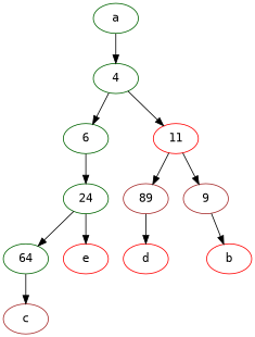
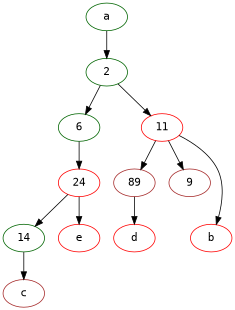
  digraph {
    fontname="DejaVu Sans Mono"
    node [color=red fontname="DejaVu Sans Mono"]
    edge [fontname="DejaVu Sans Mono"]
-   4 [color=darkgreen]
+   4 [color=darkgreen label=2]
    6 [color=darkgreen]
    11
-   24 [color=darkgreen]
+   24
    n5 [color=brown label=89]
    9 [color=brown]
    a [color=darkgreen]
-   14 [color=darkgreen label=64]
+   14 [color=darkgreen]
    e
    d
    b
    c [color=brown]
    4 -> 6
    4 -> 11
    6 -> 24
    11 -> n5
    11 -> 9
    24 -> 14
    24 -> e
    n5 -> d
-   9 -> b
+   11 -> b
    a -> 4
    14 -> c
  }
